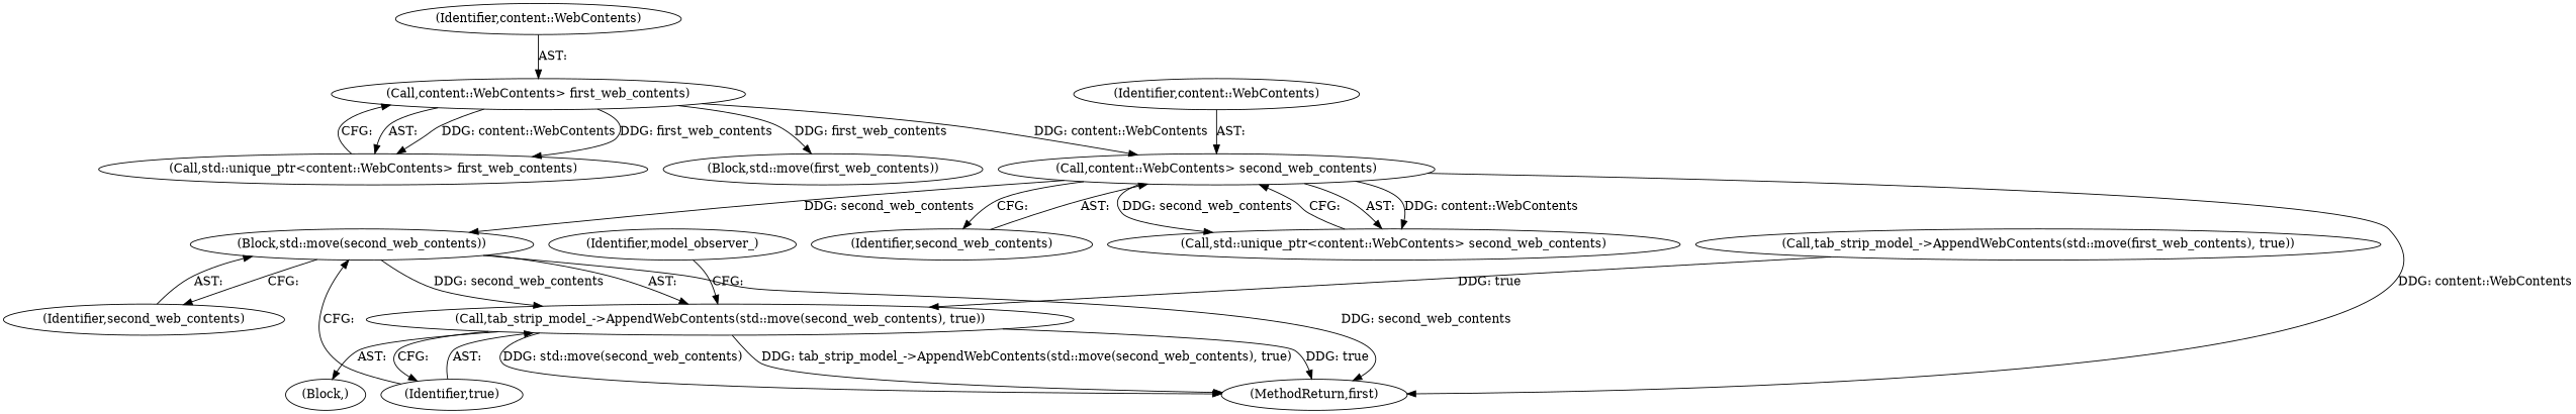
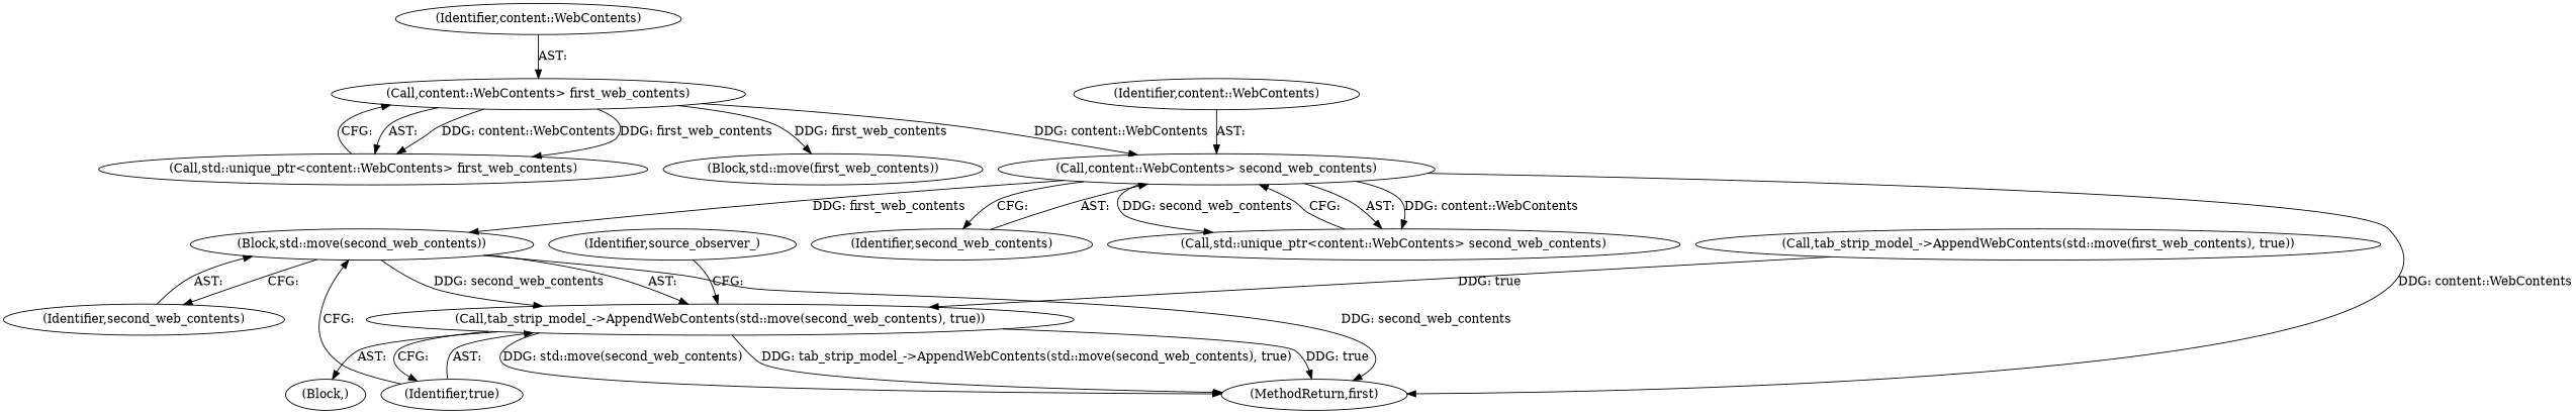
  digraph {
    n1 [label="(Block,std::move(second_web_contents))"]
    n2 [label="(Call,tab_strip_model_->AppendWebContents(std::move(second_web_contents), true))"]
    n3 [label="(Identifier,second_web_contents)"]
    n4 [label="(MethodReturn,first)"]
    n5 [label="(Identifier,true)"]
    n6 [label="(Block,)"]
    n7 [label="(Call,content::WebContents> second_web_contents)"]
    n8 [label="(Identifier,second_web_contents)"]
    n9 [label="(Call,std::unique_ptr<content::WebContents> second_web_contents)"]
    n10 [label="(Call,content::WebContents> first_web_contents)"]
    n11 [label="(Block,std::move(first_web_contents))"]
    n12 [label="(Call,std::unique_ptr<content::WebContents> first_web_contents)"]
    n13 [label="(Identifier,content::WebContents)"]
-   n14 [label="(Identifier,model_observer_)"]
+   n14 [label="(Identifier,source_observer_)"]
    n15 [label="(Call,tab_strip_model_->AppendWebContents(std::move(first_web_contents), true))"]
    n16 [label="(Identifier,content::WebContents)"]
    n1 -> n2 [label="AST: "]
    n1 -> n2 [label="DDG: second_web_contents"]
    n1 -> n3 [label="CFG: "]
    n1 -> n4 [label="DDG: second_web_contents"]
    n2 -> n4 [label="DDG: true"]
    n2 -> n4 [label="DDG: tab_strip_model_->AppendWebContents(std::move(second_web_contents), true)"]
    n2 -> n4 [label="DDG: std::move(second_web_contents)"]
    n2 -> n5 [label="CFG: "]
    n2 -> n6 [label="AST: "]
    n3 -> n1 [label="AST: "]
    n5 -> n1 [label="CFG: "]
    n5 -> n2 [label="AST: "]
-   n7 -> n1 [label="DDG: second_web_contents"]
+   n7 -> n1 [label="DDG: first_web_contents"]
    n7 -> n4 [label="DDG: content::WebContents"]
    n7 -> n8 [label="CFG: "]
    n7 -> n9 [label="AST: "]
    n7 -> n9 [label="DDG: content::WebContents"]
    n7 -> n9 [label="DDG: second_web_contents"]
    n8 -> n7 [label="AST: "]
    n9 -> n7 [label="CFG: "]
    n10 -> n7 [label="DDG: content::WebContents"]
    n10 -> n11 [label="DDG: first_web_contents"]
    n10 -> n12 [label="AST: "]
    n10 -> n12 [label="DDG: content::WebContents"]
    n10 -> n12 [label="DDG: first_web_contents"]
    n12 -> n10 [label="CFG: "]
    n13 -> n10 [label="AST: "]
    n14 -> n2 [label="CFG: "]
    n15 -> n2 [label="DDG: true"]
    n16 -> n7 [label="AST: "]
  }
